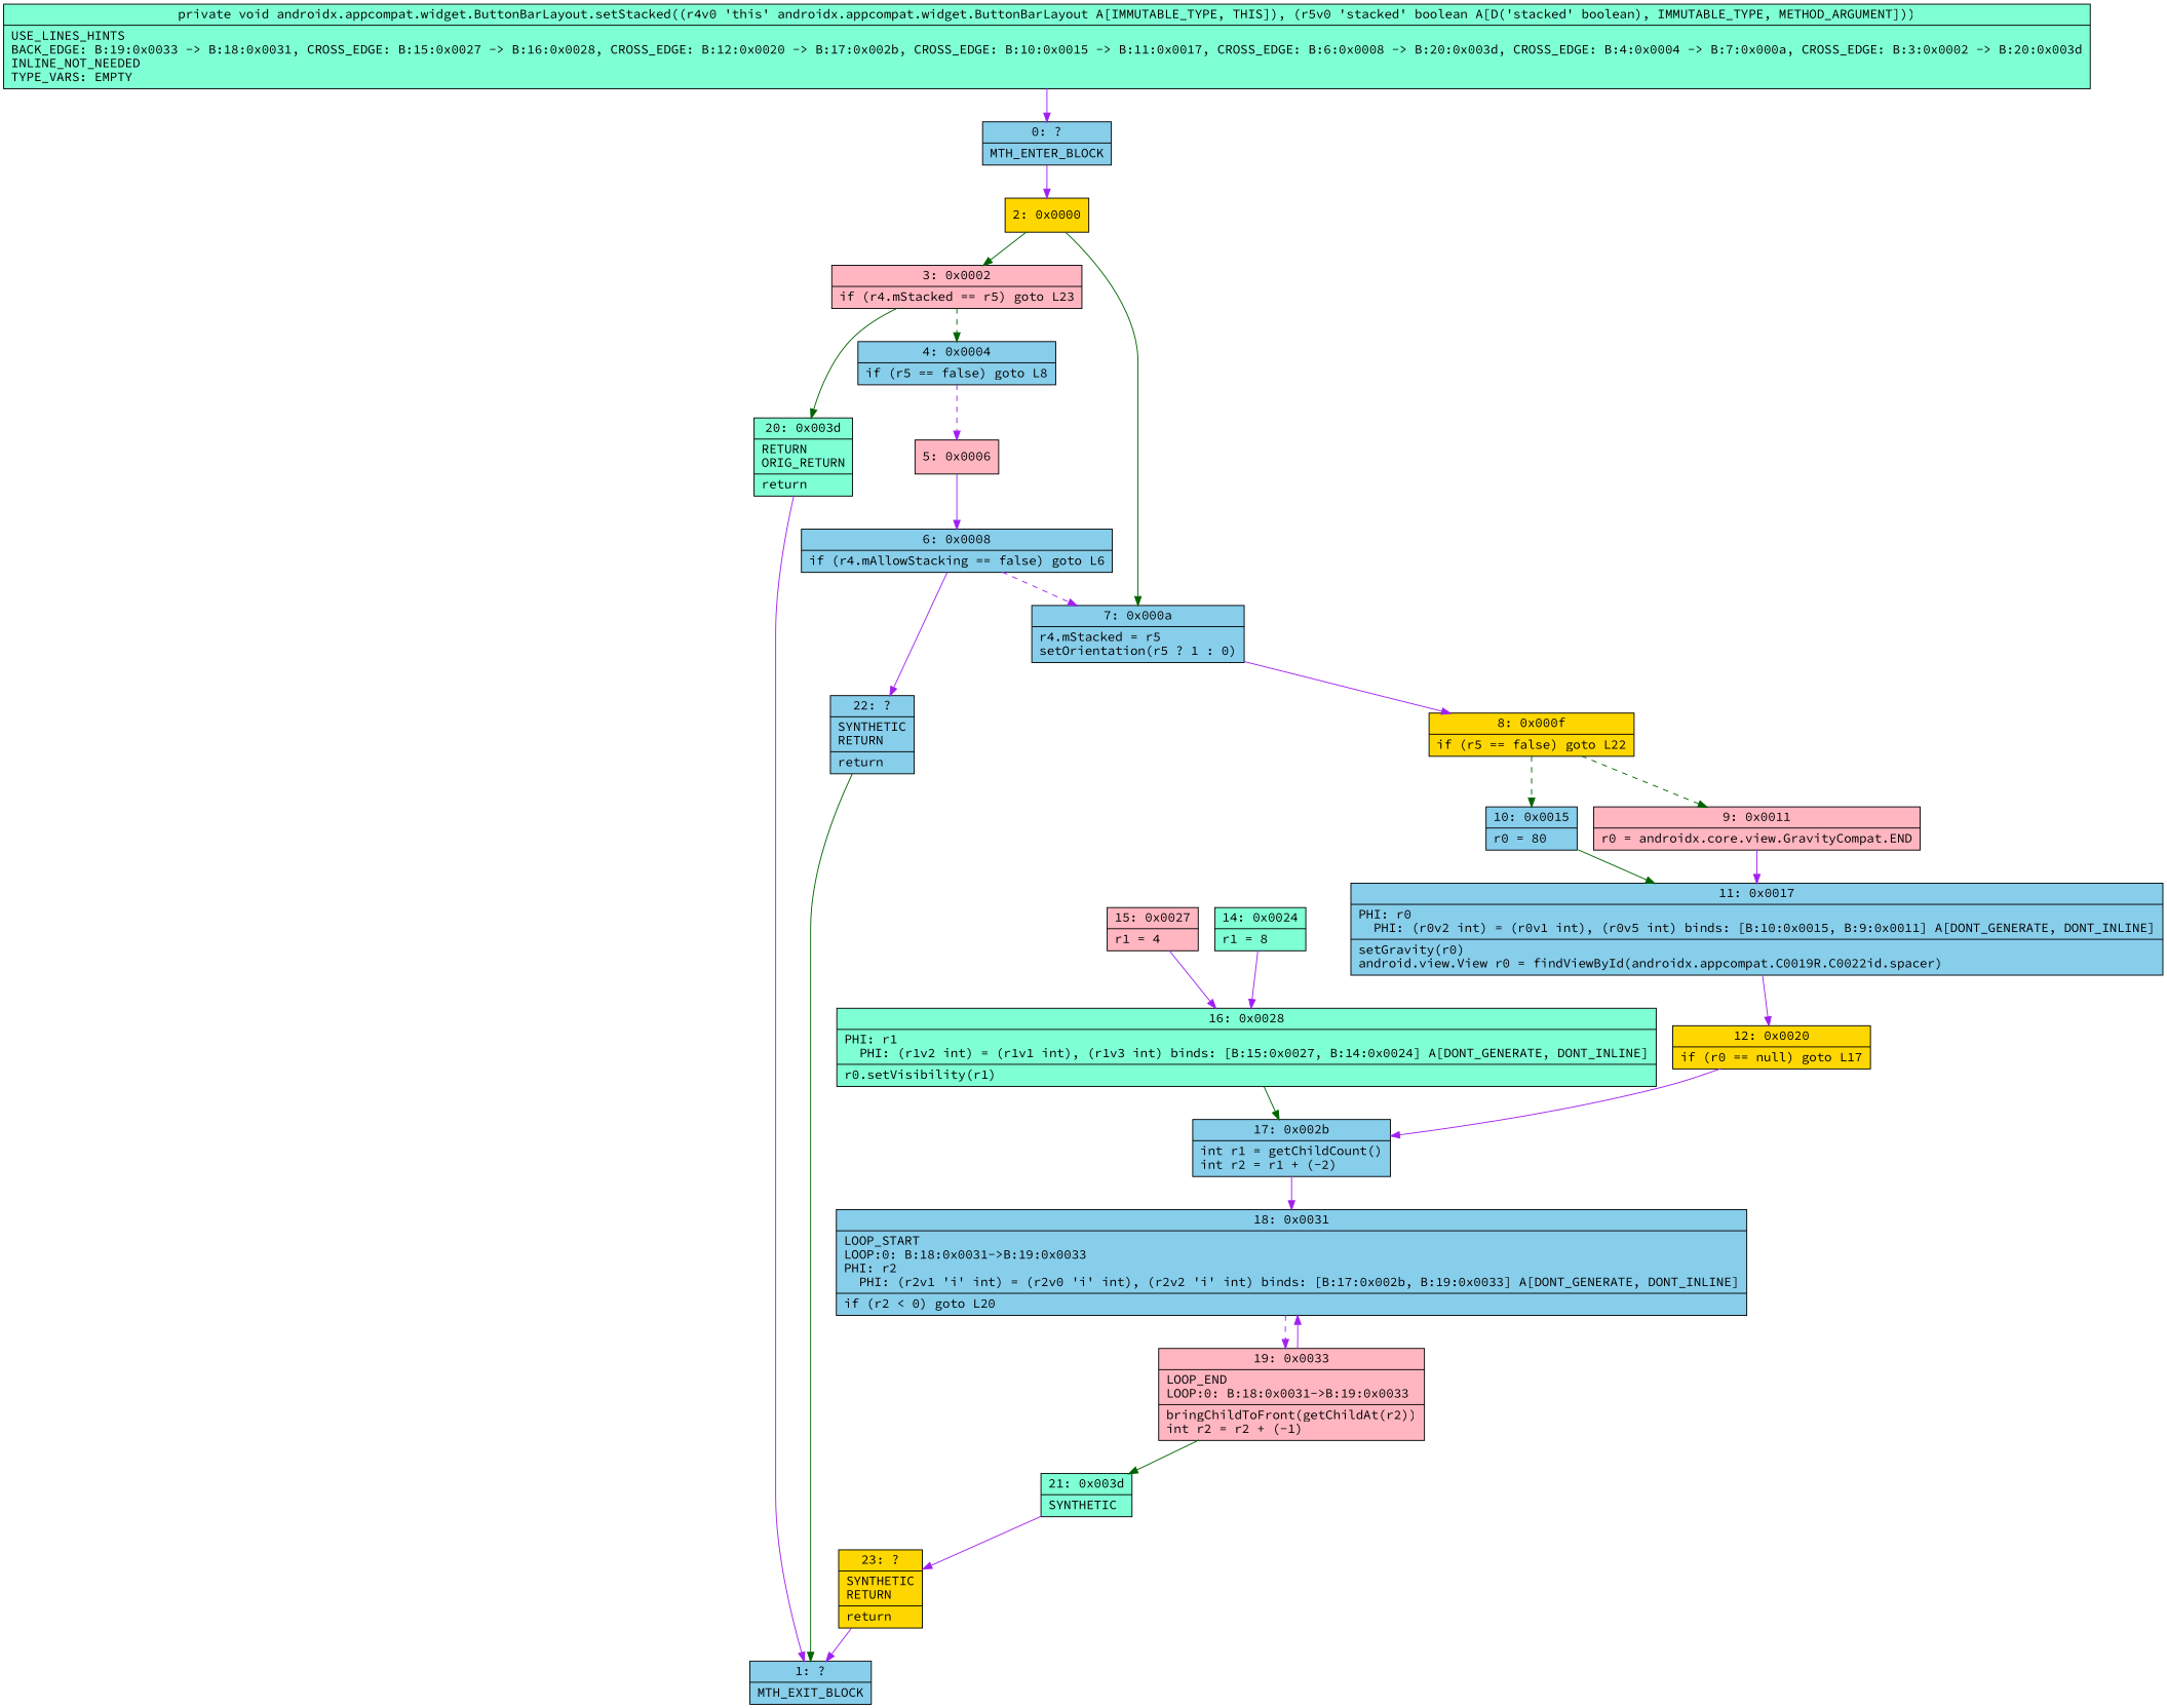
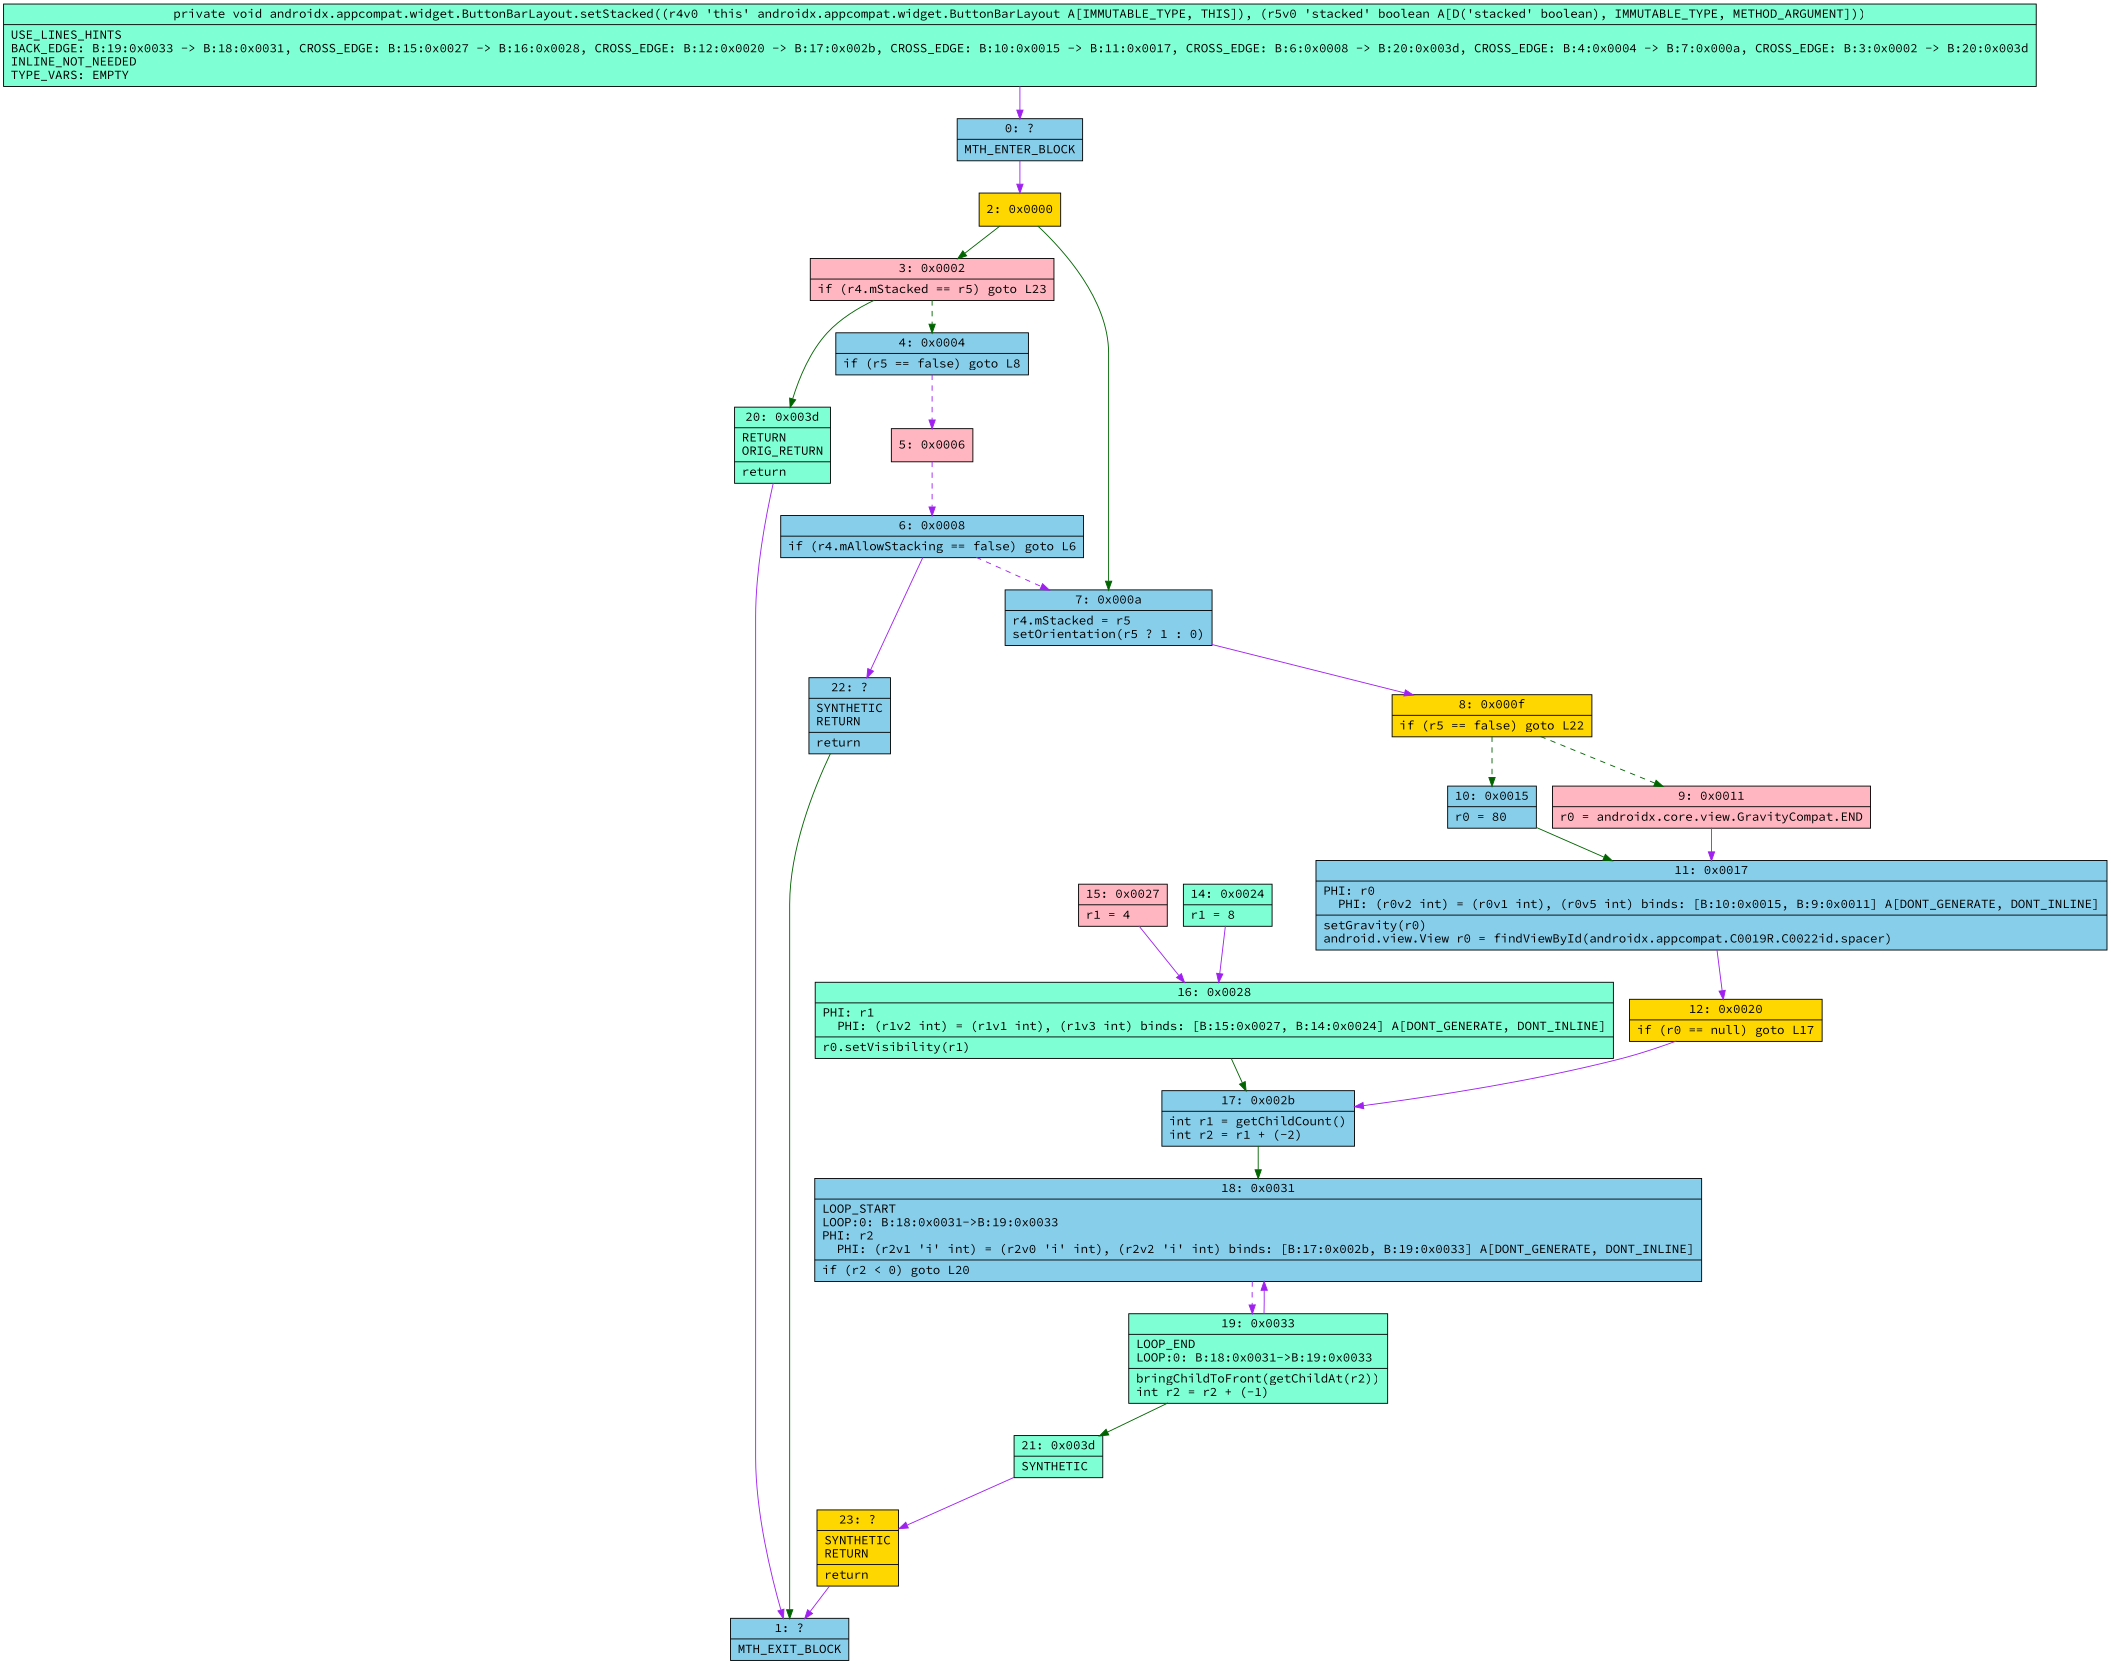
  digraph {
    fontname="Source Code Pro"
    node [fillcolor=skyblue fontname="Source Code Pro" shape=record style=filled]
    edge [color=purple fontname="Source Code Pro"]
    n1 [label="{0\:\ ?|MTH_ENTER_BLOCK\l}"]
    n2 [fillcolor=gold label="{2\:\ 0x0000}"]
    n3 [fillcolor=lightpink label="{3\:\ 0x0002|if (r4.mStacked == r5) goto L23\l}"]
    n4 [label="{7\:\ 0x000a|r4.mStacked = r5\lsetOrientation(r5 ? 1 : 0)\l}"]
    n5 [label="{4\:\ 0x0004|if (r5 == false) goto L8\l}"]
    n6 [fillcolor=aquamarine label="{20\:\ 0x003d|RETURN\lORIG_RETURN\l|return\l}"]
    n7 [fillcolor=lightpink label="{5\:\ 0x0006}"]
    n8 [label="{1\:\ ?|MTH_EXIT_BLOCK\l}"]
    n9 [label="{6\:\ 0x0008|if (r4.mAllowStacking == false) goto L6\l}"]
    n10 [fillcolor=gold label="{8\:\ 0x000f|if (r5 == false) goto L22\l}"]
    n11 [label="{22\:\ ?|SYNTHETIC\lRETURN\l|return\l}"]
    n12 [fillcolor=lightpink label="{9\:\ 0x0011|r0 = androidx.core.view.GravityCompat.END\l}"]
    n13 [label="{10\:\ 0x0015|r0 = 80\l}"]
    n14 [label="{11\:\ 0x0017|PHI: r0 \l  PHI: (r0v2 int) = (r0v1 int), (r0v5 int) binds: [B:10:0x0015, B:9:0x0011] A[DONT_GENERATE, DONT_INLINE]\l|setGravity(r0)\landroid.view.View r0 = findViewById(androidx.appcompat.C0019R.C0022id.spacer)\l}"]
    n15 [fillcolor=gold label="{12\:\ 0x0020|if (r0 == null) goto L17\l}"]
    n16 [label="{17\:\ 0x002b|int r1 = getChildCount()\lint r2 = r1 + (\-2)\l}"]
    n17 [label="{18\:\ 0x0031|LOOP_START\lLOOP:0: B:18:0x0031\-\>B:19:0x0033\lPHI: r2 \l  PHI: (r2v1 'i' int) = (r2v0 'i' int), (r2v2 'i' int) binds: [B:17:0x002b, B:19:0x0033] A[DONT_GENERATE, DONT_INLINE]\l|if (r2 \< 0) goto L20\l}"]
    n18 [fillcolor=aquamarine label="{14\:\ 0x0024|r1 = 8\l}"]
    n19 [fillcolor=aquamarine label="{16\:\ 0x0028|PHI: r1 \l  PHI: (r1v2 int) = (r1v1 int), (r1v3 int) binds: [B:15:0x0027, B:14:0x0024] A[DONT_GENERATE, DONT_INLINE]\l|r0.setVisibility(r1)\l}"]
    n20 [fillcolor=lightpink label="{15\:\ 0x0027|r1 = 4\l}"]
-   n21 [fillcolor=lightpink label="{19\:\ 0x0033|LOOP_END\lLOOP:0: B:18:0x0031\-\>B:19:0x0033\l|bringChildToFront(getChildAt(r2))\lint r2 = r2 + (\-1)\l}"]
+   n21 [fillcolor=aquamarine label="{19\:\ 0x0033|LOOP_END\lLOOP:0: B:18:0x0031\-\>B:19:0x0033\l|bringChildToFront(getChildAt(r2))\lint r2 = r2 + (\-1)\l}"]
    n22 [fillcolor=aquamarine label="{21\:\ 0x003d|SYNTHETIC\l}"]
    n23 [fillcolor=gold label="{23\:\ ?|SYNTHETIC\lRETURN\l|return\l}"]
    n24 [fillcolor=aquamarine label="{private void androidx.appcompat.widget.ButtonBarLayout.setStacked((r4v0 'this' androidx.appcompat.widget.ButtonBarLayout A[IMMUTABLE_TYPE, THIS]), (r5v0 'stacked' boolean A[D('stacked' boolean), IMMUTABLE_TYPE, METHOD_ARGUMENT]))  | USE_LINES_HINTS\lBACK_EDGE: B:19:0x0033 \-\> B:18:0x0031, CROSS_EDGE: B:15:0x0027 \-\> B:16:0x0028, CROSS_EDGE: B:12:0x0020 \-\> B:17:0x002b, CROSS_EDGE: B:10:0x0015 \-\> B:11:0x0017, CROSS_EDGE: B:6:0x0008 \-\> B:20:0x003d, CROSS_EDGE: B:4:0x0004 \-\> B:7:0x000a, CROSS_EDGE: B:3:0x0002 \-\> B:20:0x003d\lINLINE_NOT_NEEDED\lTYPE_VARS: EMPTY\l}"]
    n1 -> n2
    n2 -> n3 [color=darkgreen]
    n2 -> n4 [color=darkgreen]
    n3 -> n5 [color=darkgreen style=dashed]
    n3 -> n6 [color=darkgreen]
    n4 -> n10
    n5 -> n7 [style=dashed]
    n6 -> n8
-   n7 -> n9
+   n7 -> n9 [style=dashed]
    n9 -> n4 [style=dashed]
    n9 -> n11
    n10 -> n12 [color=darkgreen style=dashed]
    n10 -> n13 [color=darkgreen style=dashed]
    n11 -> n8 [color=darkgreen]
    n12 -> n14
    n13 -> n14 [color=darkgreen]
    n14 -> n15
    n15 -> n16
-   n16 -> n17
+   n16 -> n17 [color=darkgreen]
    n17 -> n21 [style=dashed]
    n18 -> n19
    n19 -> n16 [color=darkgreen]
    n20 -> n19
    n21 -> n17
    n21 -> n22 [color=darkgreen]
    n22 -> n23
    n23 -> n8
    n24 -> n1
  }
